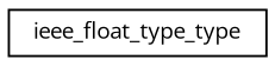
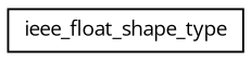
  digraph {
    rankdir=LR
    fontname="Open Sans"
-   n1 [color=black fillcolor=white fontname="Open Sans" fontsize=10 height=0.2 label=ieee_float_type_type shape=record style=filled width=0.4]
+   n1 [color=black fillcolor=white fontname="Open Sans" fontsize=10 height=0.2 label=ieee_float_shape_type shape=record style=filled width=0.4]
  }
